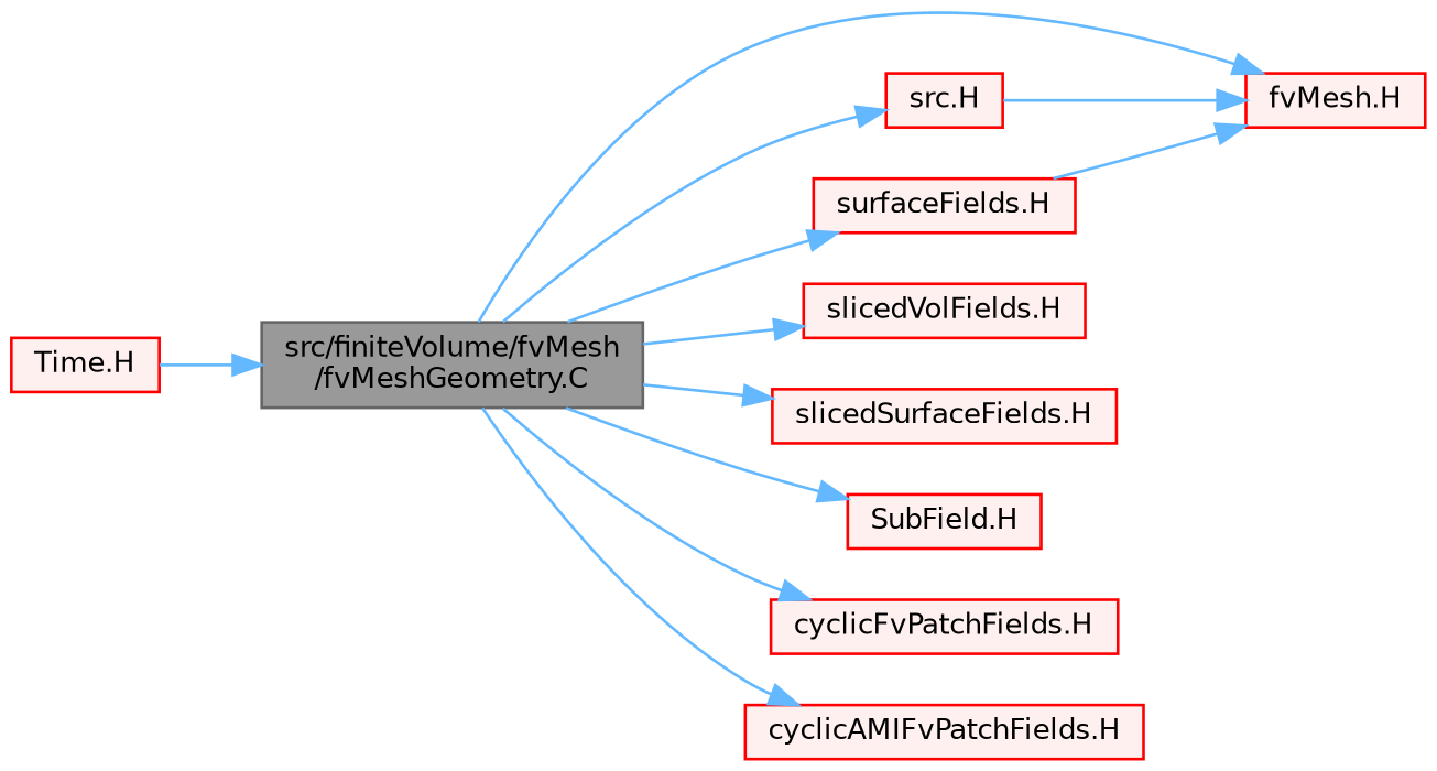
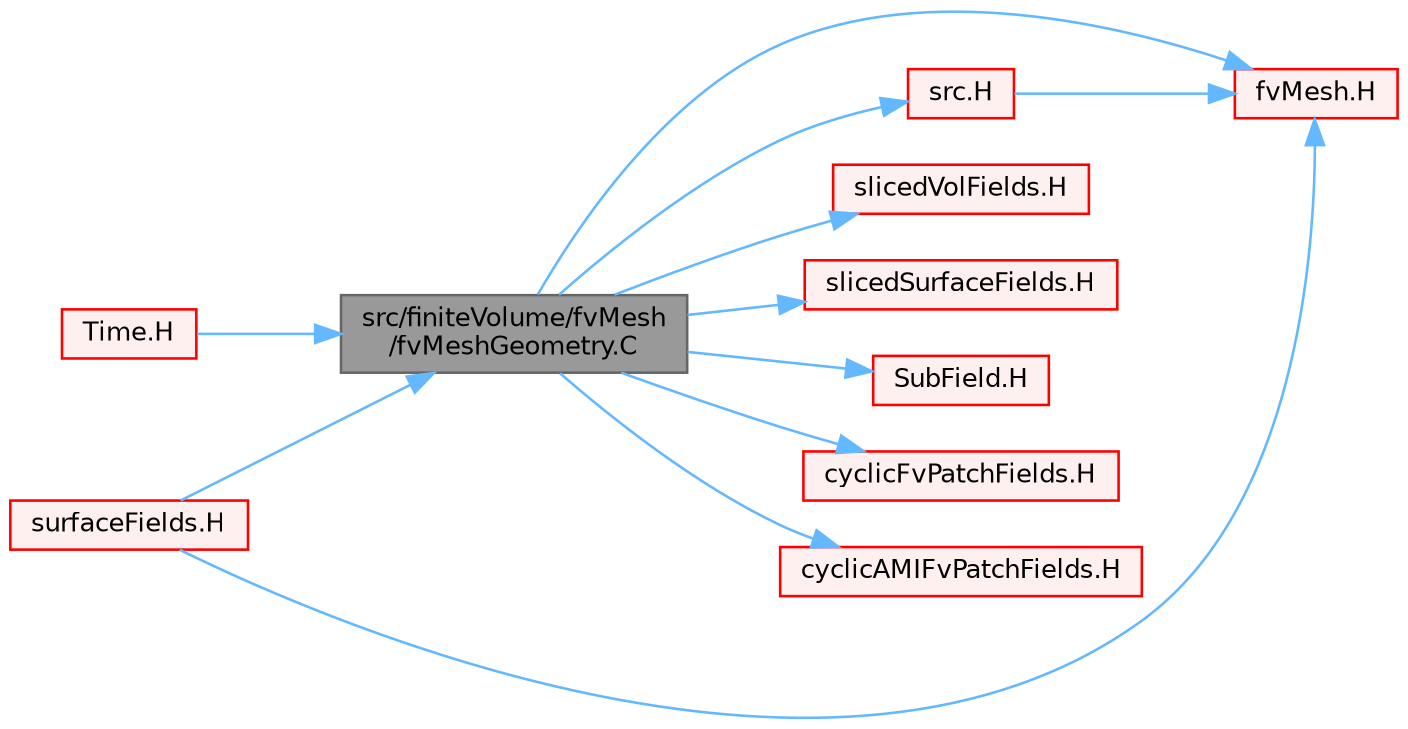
  digraph {
    rankdir=LR
    node [color=red fillcolor="#FFF0F0" fontname=Helvetica fontsize=10 shape=box style=filled]
    edge [color=steelblue1 fontname=Helvetica fontsize=10 labelfontname=Helvetica labelfontsize=10 style=solid]
    n1 [color=gray40 fillcolor=grey60 fontcolor=black height=0.2 label="src/finiteVolume/fvMesh\l/fvMeshGeometry.C" width=0.4]
    n2 [height=0.2 label="fvMesh.H" width=0.4]
    n3 [height=0.2 label="src.H" width=0.4]
    n4 [height=0.2 label="surfaceFields.H" width=0.4]
    n5 [height=0.2 label="slicedVolFields.H" width=0.4]
    n6 [height=0.2 label="slicedSurfaceFields.H" width=0.4]
    n7 [height=0.2 label="SubField.H" width=0.4]
    n8 [height=0.2 label="cyclicFvPatchFields.H" width=0.4]
    n9 [height=0.2 label="cyclicAMIFvPatchFields.H" width=0.4]
    n10 [height=0.2 label="Time.H" width=0.4]
    n1 -> n2
    n1 -> n3
-   n1 -> n4
+   n4 -> n1
    n1 -> n5
    n1 -> n6
    n1 -> n7
    n1 -> n8
    n1 -> n9
    n3 -> n2
    n4 -> n2
    n10 -> n1
  }
